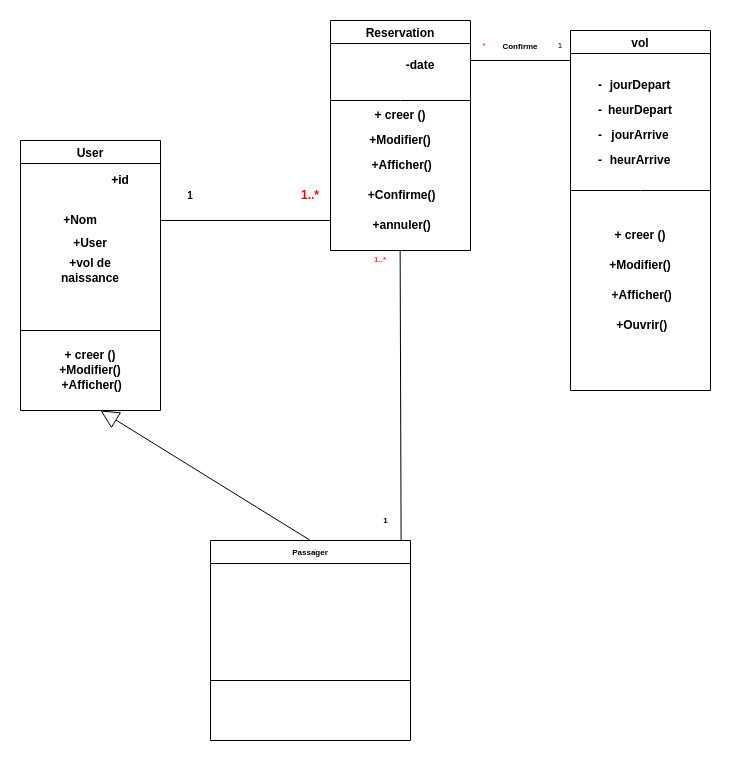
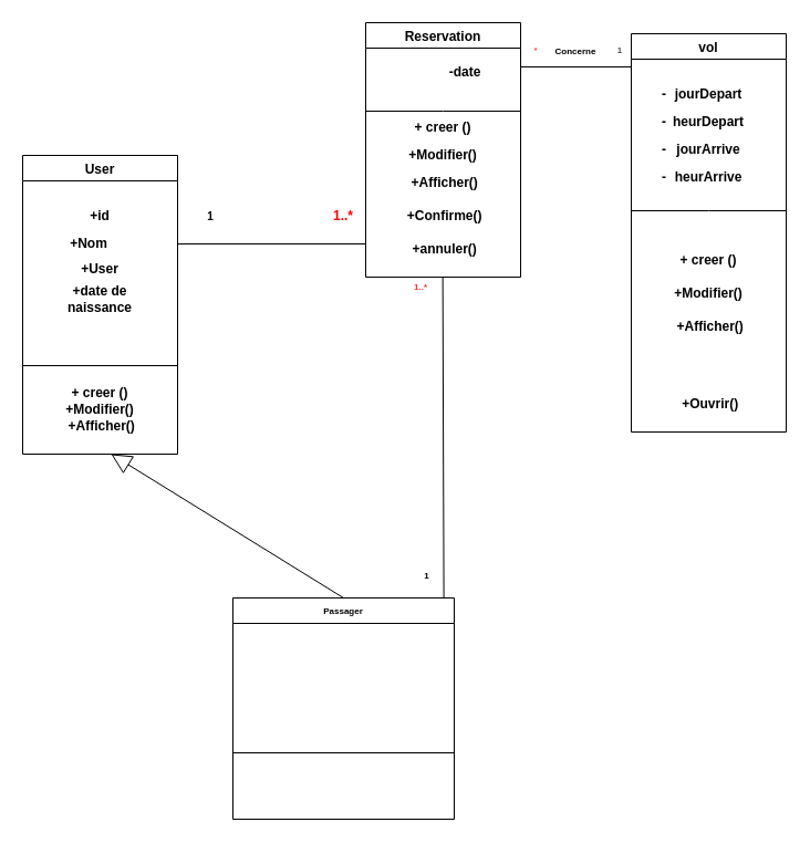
  <mxCell id="0" />
  <mxCell id="1" parent="0" />
  <mxCell id="2" value="User" style="swimlane;" parent="1" vertex="1"><mxGeometry x="20" y="140" width="140" height="270" as="geometry" /></mxCell>
- <mxCell id="3" value="&lt;b&gt;+id&lt;/b&gt;" style="text;html=1;strokeColor=none;fillColor=none;align=center;verticalAlign=middle;whiteSpace=wrap;rounded=0;" parent="2" vertex="1"><mxGeometry x="70" y="25" width="60" height="30" as="geometry" /></mxCell>
- <mxCell id="4" value="&lt;b&gt;+vol de naissance&lt;/b&gt;" style="text;html=1;strokeColor=none;fillColor=none;align=center;verticalAlign=middle;whiteSpace=wrap;rounded=0;" parent="2" vertex="1"><mxGeometry x="40" y="115" width="60" height="30" as="geometry" /></mxCell>
+ <mxCell id="3" value="&lt;b&gt;+id&lt;/b&gt;" style="text;html=1;strokeColor=none;fillColor=none;align=center;verticalAlign=middle;whiteSpace=wrap;rounded=0;" parent="2" vertex="1"><mxGeometry x="40" y="40" width="60" height="30" as="geometry" /></mxCell>
+ <mxCell id="4" value="&lt;b&gt;+date de naissance&lt;/b&gt;" style="text;html=1;strokeColor=none;fillColor=none;align=center;verticalAlign=middle;whiteSpace=wrap;rounded=0;" parent="2" vertex="1"><mxGeometry x="40" y="115" width="60" height="30" as="geometry" /></mxCell>
  <mxCell id="5" value="" style="endArrow=none;html=1;rounded=0;" parent="2" edge="1"><mxGeometry width="50" height="50" relative="1" as="geometry"><mxPoint y="190" as="sourcePoint" /><mxPoint x="140" y="190" as="targetPoint" /></mxGeometry></mxCell>
  <mxCell id="6" value="&lt;b&gt;&amp;nbsp;+Afficher()&lt;/b&gt;" style="text;html=1;strokeColor=none;fillColor=none;align=center;verticalAlign=middle;whiteSpace=wrap;rounded=0;" parent="2" vertex="1"><mxGeometry x="40" y="230" width="60" height="30" as="geometry" /></mxCell>
  <mxCell id="7" value="&lt;b&gt;+User&lt;/b&gt;" style="text;html=1;strokeColor=none;fillColor=none;align=center;verticalAlign=middle;whiteSpace=wrap;rounded=0;" parent="2" vertex="1"><mxGeometry x="40" y="85" width="60" height="35" as="geometry" /></mxCell>
  <mxCell id="8" value="&lt;b&gt;+Nom&lt;/b&gt;" style="text;html=1;strokeColor=none;fillColor=none;align=center;verticalAlign=middle;whiteSpace=wrap;rounded=0;" parent="2" vertex="1"><mxGeometry x="30" y="70" width="60" height="20" as="geometry" /></mxCell>
  <mxCell id="9" value="&lt;b&gt;&amp;nbsp;+Modifier()&amp;nbsp;&lt;/b&gt;" style="text;html=1;strokeColor=none;fillColor=none;align=center;verticalAlign=middle;whiteSpace=wrap;rounded=0;" parent="2" vertex="1"><mxGeometry x="40" y="220" width="60" height="20" as="geometry" /></mxCell>
  <mxCell id="10" value="&lt;b&gt;+ creer ()&lt;/b&gt;" style="text;html=1;strokeColor=none;fillColor=none;align=center;verticalAlign=middle;whiteSpace=wrap;rounded=0;" parent="2" vertex="1"><mxGeometry x="40" y="200" width="60" height="30" as="geometry" /></mxCell>
  <mxCell id="11" value="vol" style="swimlane;" parent="1" vertex="1"><mxGeometry x="570" y="30" width="140" height="360" as="geometry" /></mxCell>
  <mxCell id="12" value="&lt;b&gt;jourDepart&lt;/b&gt;" style="text;html=1;strokeColor=none;fillColor=none;align=center;verticalAlign=middle;whiteSpace=wrap;rounded=0;" parent="11" vertex="1"><mxGeometry x="40" y="40" width="60" height="30" as="geometry" /></mxCell>
  <mxCell id="13" value="&lt;b&gt;jourArrive&lt;/b&gt;" style="text;html=1;strokeColor=none;fillColor=none;align=center;verticalAlign=middle;whiteSpace=wrap;rounded=0;" parent="11" vertex="1"><mxGeometry x="40" y="90" width="60" height="30" as="geometry" /></mxCell>
  <mxCell id="14" value="" style="endArrow=none;html=1;rounded=0;" parent="11" edge="1"><mxGeometry width="50" height="50" relative="1" as="geometry"><mxPoint y="160" as="sourcePoint" /><mxPoint x="140" y="160" as="targetPoint" /><Array as="points"><mxPoint x="70" y="160" /></Array></mxGeometry></mxCell>
  <mxCell id="15" value="&lt;b&gt;&amp;nbsp;+Modifier()&amp;nbsp;&lt;/b&gt;" style="text;html=1;strokeColor=none;fillColor=none;align=center;verticalAlign=middle;whiteSpace=wrap;rounded=0;" parent="11" vertex="1"><mxGeometry x="40" y="220" width="60" height="30" as="geometry" /></mxCell>
  <mxCell id="16" value="&lt;b&gt;&amp;nbsp;+Afficher()&lt;/b&gt;" style="text;html=1;strokeColor=none;fillColor=none;align=center;verticalAlign=middle;whiteSpace=wrap;rounded=0;" parent="11" vertex="1"><mxGeometry x="40" y="250" width="60" height="30" as="geometry" /></mxCell>
  <mxCell id="17" value="&lt;b&gt;heurArrive&lt;/b&gt;" style="text;html=1;strokeColor=none;fillColor=none;align=center;verticalAlign=middle;whiteSpace=wrap;rounded=0;" parent="11" vertex="1"><mxGeometry x="40" y="120" width="60" height="20" as="geometry" /></mxCell>
  <mxCell id="18" value="&lt;b&gt;heurDepart&lt;/b&gt;" style="text;html=1;strokeColor=none;fillColor=none;align=center;verticalAlign=middle;whiteSpace=wrap;rounded=0;" parent="11" vertex="1"><mxGeometry x="40" y="70" width="60" height="20" as="geometry" /></mxCell>
  <mxCell id="19" value="&lt;b&gt;-&lt;/b&gt;" style="text;html=1;strokeColor=none;fillColor=none;align=center;verticalAlign=middle;whiteSpace=wrap;rounded=0;" parent="11" vertex="1"><mxGeometry y="40" width="60" height="30" as="geometry" /></mxCell>
  <mxCell id="20" value="&lt;b&gt;-&lt;/b&gt;" style="text;html=1;strokeColor=none;fillColor=none;align=center;verticalAlign=middle;whiteSpace=wrap;rounded=0;" parent="11" vertex="1"><mxGeometry y="65" width="60" height="30" as="geometry" /></mxCell>
  <mxCell id="21" value="&lt;b&gt;-&lt;/b&gt;" style="text;html=1;strokeColor=none;fillColor=none;align=center;verticalAlign=middle;whiteSpace=wrap;rounded=0;" parent="11" vertex="1"><mxGeometry y="90" width="60" height="30" as="geometry" /></mxCell>
  <mxCell id="22" value="&lt;b&gt;-&lt;/b&gt;" style="text;html=1;strokeColor=none;fillColor=none;align=center;verticalAlign=middle;whiteSpace=wrap;rounded=0;" parent="11" vertex="1"><mxGeometry y="115" width="60" height="30" as="geometry" /></mxCell>
  <mxCell id="23" value="&lt;b&gt;+ creer ()&lt;/b&gt;" style="text;html=1;strokeColor=none;fillColor=none;align=center;verticalAlign=middle;whiteSpace=wrap;rounded=0;" parent="11" vertex="1"><mxGeometry x="40" y="190" width="60" height="30" as="geometry" /></mxCell>
- <mxCell id="24" value="&lt;b&gt;&amp;nbsp;+Ouvrir()&lt;/b&gt;" style="text;html=1;strokeColor=none;fillColor=none;align=center;verticalAlign=middle;whiteSpace=wrap;rounded=0;" parent="11" vertex="1"><mxGeometry x="40" y="280" width="60" height="30" as="geometry" /></mxCell>
+ <mxCell id="24" value="&lt;b&gt;&amp;nbsp;+Ouvrir()&lt;/b&gt;" style="text;html=1;strokeColor=none;fillColor=none;align=center;verticalAlign=middle;whiteSpace=wrap;rounded=0;" parent="11" vertex="1"><mxGeometry x="40" y="320" width="60" height="30" as="geometry" /></mxCell>
  <mxCell id="25" value="Reservation" style="swimlane;" parent="1" vertex="1"><mxGeometry x="330" width="140" height="230" as="geometry" y="20" /></mxCell>
  <mxCell id="26" value="&lt;b&gt;-date&lt;/b&gt;" style="text;html=1;strokeColor=none;fillColor=none;align=center;verticalAlign=middle;whiteSpace=wrap;rounded=0;" parent="25" vertex="1"><mxGeometry x="60" y="35" width="60" height="20" as="geometry" /></mxCell>
  <mxCell id="27" value="&lt;span style=&quot;color: rgba(0 , 0 , 0 , 0) ; font-family: monospace ; font-size: 0px&quot;&gt;%3CmxGraphModel%3E%3Croot%3E%3CmxCell%20id%3D%220%22%2F%3E%3CmxCell%20id%3D%221%22%20parent%3D%220%22%2F%3E%3CmxCell%20id%3D%222%22%20value%3D%22Vertical%20Container%22%20style%3D%22swimlane%3B%22%20vertex%3D%221%22%20parent%3D%221%22%3E%3CmxGeometry%20x%3D%2240%22%20y%3D%22130%22%20width%3D%22140%22%20height%3D%22200%22%20as%3D%22geometry%22%2F%3E%3C%2FmxCell%3E%3C%2Froot%3E%3C%2FmxGraphModel%3E&lt;/span&gt;&lt;span style=&quot;color: rgba(0 , 0 , 0 , 0) ; font-family: monospace ; font-size: 0px&quot;&gt;%3CmxGraphModel%3E%3Croot%3E%3CmxCell%20id%3D%220%22%2F%3E%3CmxCell%20id%3D%221%22%20parent%3D%220%22%2F%3E%3CmxCell%20id%3D%222%22%20value%3D%22Vertical%20Container%22%20style%3D%22swimlane%3B%22%20vertex%3D%221%22%20parent%3D%221%22%3E%3CmxGeometry%20x%3D%2240%22%20y%3D%22130%22%20width%3D%22140%22%20height%3D%22200%22%20as%3D%22geometry%22%2F%3E%3C%2FmxCell%3E%3C%2Froot%3E%3C%2FmxGraphModel%3E&lt;/span&gt;&lt;span style=&quot;color: rgba(0 , 0 , 0 , 0) ; font-family: monospace ; font-size: 0px&quot;&gt;%3CmxGraphModel%3E%3Croot%3E%3CmxCell%20id%3D%220%22%2F%3E%3CmxCell%20id%3D%221%22%20parent%3D%220%22%2F%3E%3CmxCell%20id%3D%222%22%20value%3D%22Vertical%20Container%22%20style%3D%22swimlane%3B%22%20vertex%3D%221%22%20parent%3D%221%22%3E%3CmxGeometry%20x%3D%2240%22%20y%3D%22130%22%20width%3D%22140%22%20height%3D%22200%22%20as%3D%22geometry%22%2F%3E%3C%2FmxCell%3E%3C%2Froot%3E%3C%2FmxGraphModel%3E&lt;/span&gt;" style="text;html=1;align=center;verticalAlign=middle;resizable=0;points=[];autosize=1;strokeColor=none;fillColor=none;" parent="25" vertex="1"><mxGeometry x="50" y="85" width="20" height="20" as="geometry" /></mxCell>
  <mxCell id="28" value="" style="endArrow=none;html=1;rounded=0;" parent="25" edge="1"><mxGeometry width="50" height="50" relative="1" as="geometry"><mxPoint y="80" as="sourcePoint" /><mxPoint x="140" y="80" as="targetPoint" /><Array as="points"><mxPoint x="70" y="80" /></Array></mxGeometry></mxCell>
  <mxCell id="29" value="&lt;b&gt;&amp;nbsp;+Modifier()&amp;nbsp;&lt;/b&gt;" style="text;html=1;strokeColor=none;fillColor=none;align=center;verticalAlign=middle;whiteSpace=wrap;rounded=0;" parent="25" vertex="1"><mxGeometry x="40" y="105" width="60" height="30" as="geometry" /></mxCell>
  <mxCell id="30" value="&lt;b&gt;&amp;nbsp;+Afficher()&lt;/b&gt;" style="text;html=1;strokeColor=none;fillColor=none;align=center;verticalAlign=middle;whiteSpace=wrap;rounded=0;" parent="25" vertex="1"><mxGeometry x="40" y="130" width="60" height="30" as="geometry" /></mxCell>
  <mxCell id="31" value="&lt;b&gt;+ creer ()&lt;/b&gt;" style="text;html=1;strokeColor=none;fillColor=none;align=center;verticalAlign=middle;whiteSpace=wrap;rounded=0;" parent="25" vertex="1"><mxGeometry x="40" y="80" width="60" height="30" as="geometry" /></mxCell>
  <mxCell id="32" value="&lt;b&gt;&amp;nbsp;+Confirme()&lt;/b&gt;" style="text;html=1;strokeColor=none;fillColor=none;align=center;verticalAlign=middle;whiteSpace=wrap;rounded=0;" parent="25" vertex="1"><mxGeometry x="40" y="160" width="60" height="30" as="geometry" /></mxCell>
  <mxCell id="33" value="&lt;b&gt;&amp;nbsp;+annuler()&lt;/b&gt;" style="text;html=1;strokeColor=none;fillColor=none;align=center;verticalAlign=middle;whiteSpace=wrap;rounded=0;" parent="25" vertex="1"><mxGeometry x="40" y="190" width="60" height="30" as="geometry" /></mxCell>
  <mxCell id="34" value="" style="endArrow=none;html=1;rounded=0;fontSize=10;fontColor=#000000;" parent="1" edge="1"><mxGeometry width="50" height="50" relative="1" as="geometry"><mxPoint x="470" y="60" as="sourcePoint" /><mxPoint x="570" y="60" as="targetPoint" /></mxGeometry></mxCell>
  <mxCell id="35" value="" style="endArrow=none;html=1;rounded=0;fontSize=10;fontColor=#000000;exitX=0.953;exitY=0.001;exitDx=0;exitDy=0;exitPerimeter=0;" parent="1" source="43" edge="1"><mxGeometry width="50" height="50" relative="1" as="geometry"><mxPoint x="399.64" y="380" as="sourcePoint" /><mxPoint x="399.64" y="250" as="targetPoint" /></mxGeometry></mxCell>
  <mxCell id="36" value="" style="endArrow=none;html=1;rounded=0;fontSize=10;fontColor=#000000;" parent="1" edge="1"><mxGeometry width="50" height="50" relative="1" as="geometry"><mxPoint x="160" y="220" as="sourcePoint" /><mxPoint x="330" y="220" as="targetPoint" /></mxGeometry></mxCell>
  <mxCell id="37" value="&lt;b&gt;&lt;font color=&quot;#ff3333&quot; style=&quot;font-size: 8px&quot;&gt;1..*&lt;/font&gt;&lt;/b&gt;" style="text;html=1;strokeColor=none;fillColor=none;align=center;verticalAlign=middle;whiteSpace=wrap;rounded=0;" parent="1" vertex="1"><mxGeometry x="350" y="240" width="60" height="35" as="geometry" /></mxCell>
- <mxCell id="38" value="&lt;b&gt;&lt;font style=&quot;font-size: 8px&quot;&gt;Confirme&lt;/font&gt;&lt;/b&gt;" style="text;html=1;strokeColor=none;fillColor=none;align=center;verticalAlign=middle;whiteSpace=wrap;rounded=0;fontSize=10;fontColor=#000000;" parent="1" vertex="1"><mxGeometry x="490" y="30" width="60" height="30" as="geometry" /></mxCell>
+ <mxCell id="38" value="&lt;b&gt;&lt;font style=&quot;font-size: 8px&quot;&gt;Concerne&lt;/font&gt;&lt;/b&gt;" style="text;html=1;strokeColor=none;fillColor=none;align=center;verticalAlign=middle;whiteSpace=wrap;rounded=0;fontSize=10;fontColor=#000000;" parent="1" vertex="1"><mxGeometry x="490" y="30" width="60" height="30" as="geometry" /></mxCell>
  <mxCell id="39" value="&lt;b&gt;1&lt;/b&gt;" style="text;html=1;strokeColor=none;fillColor=none;align=center;verticalAlign=middle;whiteSpace=wrap;rounded=0;fontSize=10;fontColor=#000000;" parent="1" vertex="1"><mxGeometry x="160" y="180" width="60" height="30" as="geometry" /></mxCell>
  <mxCell id="40" value="&lt;b&gt;&lt;font color=&quot;#ff0000&quot;&gt;1..*&lt;/font&gt;&lt;/b&gt;" style="text;html=1;strokeColor=none;fillColor=none;align=center;verticalAlign=middle;whiteSpace=wrap;rounded=0;" parent="1" vertex="1"><mxGeometry x="280" y="180" width="60" height="30" as="geometry" /></mxCell>
  <mxCell id="41" value="&lt;font color=&quot;#000000&quot;&gt;1&lt;/font&gt;" style="text;html=1;strokeColor=none;fillColor=none;align=center;verticalAlign=middle;whiteSpace=wrap;rounded=0;fontSize=8;fontColor=#FF0000;" parent="1" vertex="1"><mxGeometry x="540" y="35" width="40" height="20" as="geometry" /></mxCell>
  <mxCell id="42" value="&lt;font color=&quot;#ff0000&quot;&gt;*&lt;/font&gt;" style="text;html=1;strokeColor=none;fillColor=none;align=center;verticalAlign=middle;whiteSpace=wrap;rounded=0;fontSize=8;fontColor=#000000;" parent="1" vertex="1"><mxGeometry x="474" y="40" width="20" height="10" as="geometry" /></mxCell>
  <mxCell id="43" value="Passager" style="swimlane;fontSize=8;fontColor=#000000;" parent="1" vertex="1"><mxGeometry x="210" y="540" width="200" height="200" as="geometry" /></mxCell>
  <mxCell id="44" value="" style="endArrow=none;html=1;rounded=0;fontSize=8;fontColor=#FF0000;" parent="43" edge="1"><mxGeometry width="50" height="50" relative="1" as="geometry"><mxPoint y="140" as="sourcePoint" /><mxPoint x="200" y="140" as="targetPoint" /></mxGeometry></mxCell>
  <mxCell id="45" value="&lt;b&gt;&amp;nbsp; &amp;nbsp; &amp;nbsp; &amp;nbsp; &amp;nbsp; &amp;nbsp; &amp;nbsp; 1&lt;/b&gt;" style="text;html=1;strokeColor=none;fillColor=none;align=center;verticalAlign=middle;whiteSpace=wrap;rounded=0;fontSize=8;fontColor=#000000;" parent="1" vertex="1"><mxGeometry x="350" y="510" width="40" height="20" as="geometry" /></mxCell>
  <mxCell id="46" value="" style="endArrow=block;endSize=16;endFill=0;html=1;rounded=0;exitX=0.5;exitY=0;exitDx=0;exitDy=0;" parent="1" source="43" edge="1"><mxGeometry width="160" relative="1" as="geometry"><mxPoint x="310" y="510" as="sourcePoint" /><mxPoint x="100" y="410" as="targetPoint" /></mxGeometry></mxCell>
